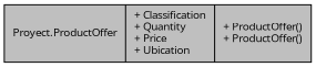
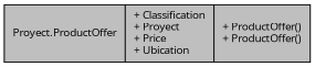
  digraph {
    rankdir=LR
    fontname="Open Sans"
-   n1 [color=black fillcolor=grey75 fontcolor=black fontname="Open Sans" fontsize=10 height=0.2 label="{Proyect.ProductOffer\n|+ Classification\l+ Quantity\l+ Price\l+ Ubication\l|+ ProductOffer()\l+ ProductOffer()\l}" shape=record style=filled width=0.4]
+   n1 [color=black fillcolor=grey75 fontcolor=black fontname="Open Sans" fontsize=10 height=0.2 label="{Proyect.ProductOffer\n|+ Classification\l+ Proyect\l+ Price\l+ Ubication\l|+ ProductOffer()\l+ ProductOffer()\l}" shape=record style=filled width=0.4]
  }
